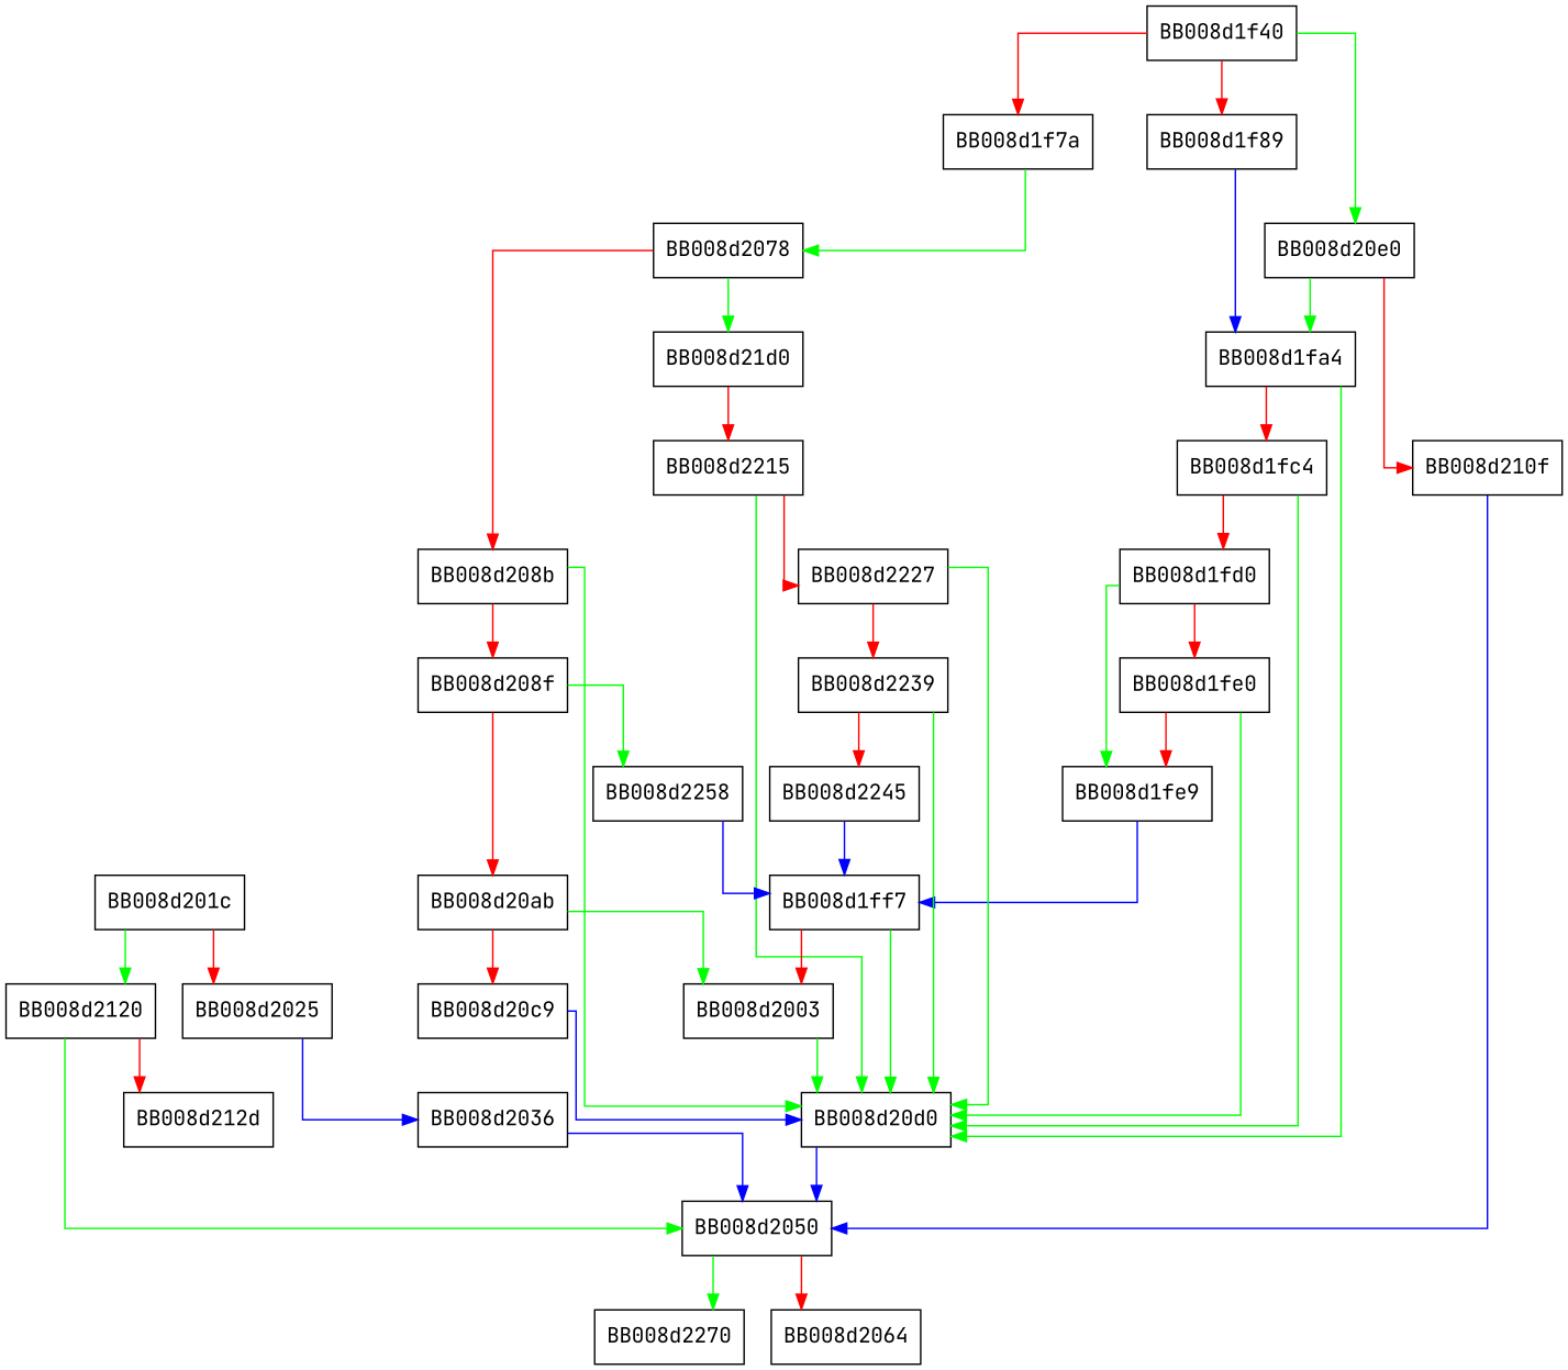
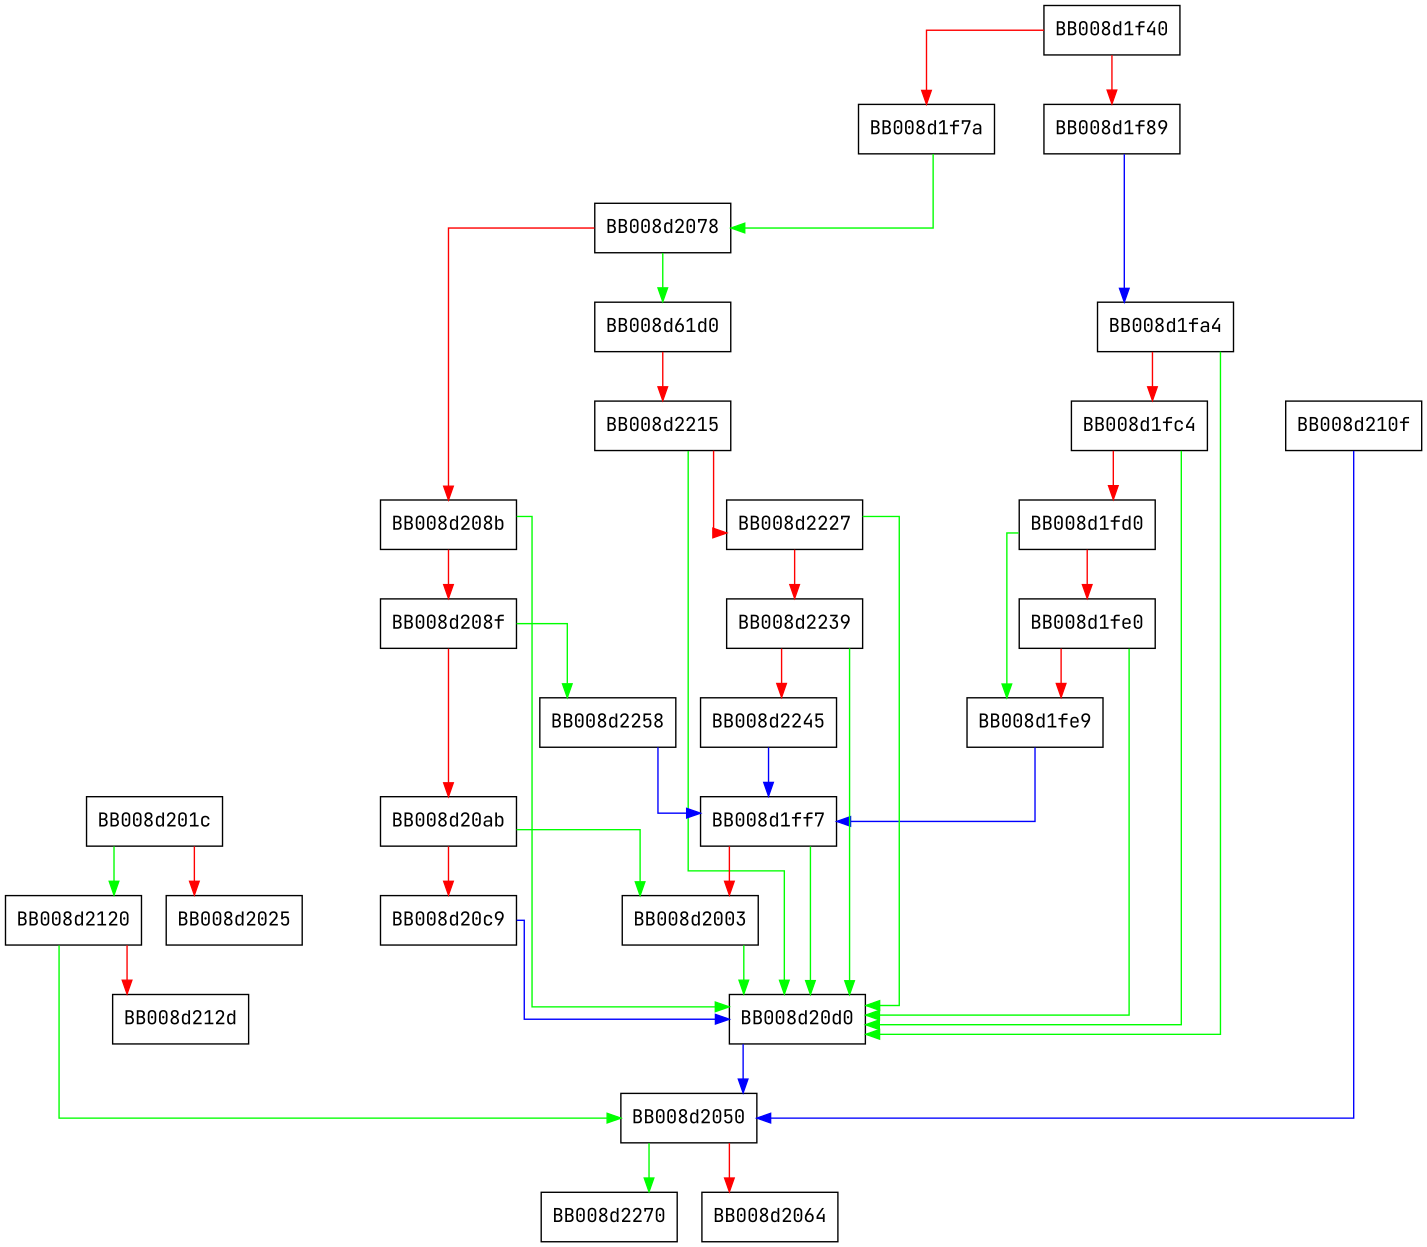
  digraph {
    fontname="JetBrains Mono"
    splines=ortho
    node [fontname="JetBrains Mono" shape=box]
    edge [color=green fontname="JetBrains Mono"]
    BB008d1f40
-   BB008d20e0
    BB008d1f7a
    BB008d1f89
    BB008d1fa4
    BB008d210f
    BB008d2078
    BB008d20d0
    BB008d1fc4
    BB008d2050
-   BB008d21d0
+   BB008d21d0 [label=BB008d61d0]
    BB008d208b
    BB008d2215
    BB008d208f
    BB008d1fd0
    BB008d2270
    BB008d2064
    BB008d1fe9
    BB008d1fe0
    BB008d1ff7
    BB008d2003
    BB008d201c
    BB008d2120
    BB008d2025
    BB008d212d
-   BB008d2036
    BB008d2227
    BB008d2258
    BB008d20ab
    BB008d20c9
    BB008d2239
    BB008d2245
-   BB008d1f40 -> BB008d20e0
    BB008d1f40 -> BB008d1f7a [color=red]
    BB008d1f40 -> BB008d1f89 [color=red]
-   BB008d20e0 -> BB008d1fa4
-   BB008d20e0 -> BB008d210f [color=red]
    BB008d1f7a -> BB008d2078
    BB008d1f89 -> BB008d1fa4 [color=blue]
    BB008d1fa4 -> BB008d20d0
    BB008d1fa4 -> BB008d1fc4 [color=red]
    BB008d210f -> BB008d2050 [color=blue]
    BB008d2078 -> BB008d21d0
    BB008d2078 -> BB008d208b [color=red]
    BB008d20d0 -> BB008d2050 [color=blue]
    BB008d1fc4 -> BB008d20d0
    BB008d1fc4 -> BB008d1fd0 [color=red]
    BB008d2050 -> BB008d2270
    BB008d2050 -> BB008d2064 [color=red]
    BB008d21d0 -> BB008d2215 [color=red]
    BB008d208b -> BB008d20d0
    BB008d208b -> BB008d208f [color=red]
    BB008d2215 -> BB008d20d0
    BB008d2215 -> BB008d2227 [color=red]
    BB008d208f -> BB008d2258
    BB008d208f -> BB008d20ab [color=red]
    BB008d1fd0 -> BB008d1fe9
    BB008d1fd0 -> BB008d1fe0 [color=red]
    BB008d1fe9 -> BB008d1ff7 [color=blue]
    BB008d1fe0 -> BB008d20d0
    BB008d1fe0 -> BB008d1fe9 [color=red]
    BB008d1ff7 -> BB008d20d0
    BB008d1ff7 -> BB008d2003 [color=red]
    BB008d2003 -> BB008d20d0
    BB008d201c -> BB008d2120
    BB008d201c -> BB008d2025 [color=red]
    BB008d2120 -> BB008d2050
    BB008d2120 -> BB008d212d [color=red]
-   BB008d2025 -> BB008d2036 [color=blue]
-   BB008d2036 -> BB008d2050 [color=blue]
    BB008d2227 -> BB008d20d0
    BB008d2227 -> BB008d2239 [color=red]
    BB008d2258 -> BB008d1ff7 [color=blue]
    BB008d20ab -> BB008d2003
    BB008d20ab -> BB008d20c9 [color=red]
    BB008d20c9 -> BB008d20d0 [color=blue]
    BB008d2239 -> BB008d20d0
    BB008d2239 -> BB008d2245 [color=red]
    BB008d2245 -> BB008d1ff7 [color=blue]
  }
